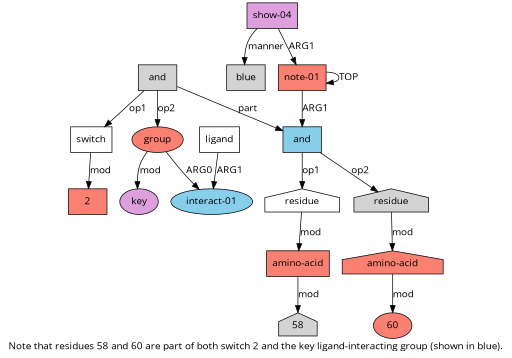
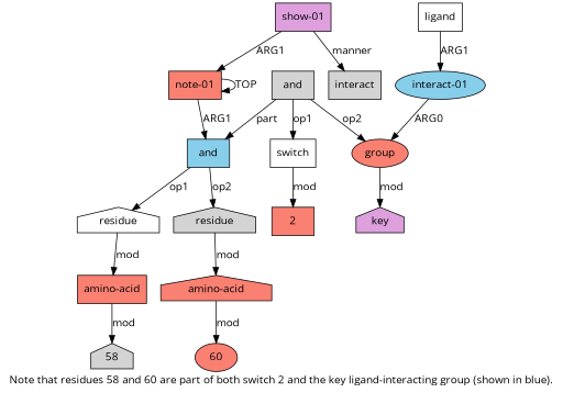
  digraph {
    fontname="Open Sans"
    label="Note that residues 58 and 60 are part of both switch 2 and the key ligand-interacting group (shown in blue)."
    node [color=black fillcolor=salmon fontname="Open Sans" gold_ind=-1 gold_label=and shape=box style=filled test_ind=-1 test_label=and]
    edge [color=black fontname="Open Sans" gold_label=mod test_label=mod]
    n1 [gold_label=2 label=2 test_label=2]
-   n2 [fillcolor=plum gold_ind=11 gold_label=key label=key shape=ellipse test_ind=11 test_label=key]
+   n2 [fillcolor=plum gold_ind=11 gold_label=key label=key shape=house test_ind=11 test_label=key]
    n3 [fillcolor=white gold_ind=10 gold_label=ligand label=ligand test_ind=10 test_label=ligand]
    n4 [fillcolor=skyblue gold_ind=9 gold_label="interact-01" label="interact-01" shape=ellipse test_ind=9 test_label="interact-01"]
-   n5 [fillcolor=lightgrey gold_ind=13 gold_label=blue label=blue test_ind=13 test_label=blue]
-   n6 [fillcolor=plum gold_ind=12 gold_label="show-01" label="show-04" test_ind=12 test_label="show-01"]
+   n5 [fillcolor=lightgrey gold_ind=13 gold_label=blue label=interact test_ind=13 test_label=blue]
+   n6 [fillcolor=plum gold_ind=12 gold_label="show-01" label="show-01" test_ind=12 test_label="show-01"]
    n7 [gold_ind=0 gold_label="note-01" label="note-01" test_ind=0 test_label="note-01"]
    n8 [fillcolor=skyblue gold_ind=1 label=and test_ind=1]
    n9 [fillcolor=white gold_ind=2 gold_label=residue label=residue shape=house test_ind=2 test_label=residue]
    n10 [fillcolor=lightgrey gold_ind=4 gold_label=residue label=residue shape=house test_ind=4 test_label=residue]
    n11 [fillcolor=lightgrey gold_label=58 label=58 shape=house test_label=58]
    n12 [gold_ind=3 gold_label="amino-acid" label="amino-acid" test_ind=3 test_label="amino-acid"]
    n13 [gold_ind=5 gold_label="amino-acid" label="amino-acid" shape=house test_ind=5 test_label="amino-acid"]
    n14 [gold_label=60 label=60 shape=ellipse test_label=60]
    n15 [fillcolor=white gold_ind=7 gold_label=switch label=switch test_ind=7 test_label=switch]
    n16 [fillcolor=lightgrey gold_ind=6 label=and test_ind=6]
    n17 [gold_ind=8 gold_label=group label=group shape=ellipse test_ind=8 test_label=group]
    n3 -> n4 [gold_label=ARG1 label=ARG1 test_label=ARG1]
-   n17 -> n4 [gold_label=ARG0 label=ARG0 test_label=ARG0]
+   n4 -> n17 [gold_label=ARG0 label=ARG0 test_label=ARG0]
    n6 -> n5 [gold_label=manner label=manner test_label=manner]
    n6 -> n7 [gold_label=ARG1 label=ARG1 test_label=ARG1]
    n7 -> n7 [gold_label=TOP label=TOP test_label=TOP]
    n7 -> n8 [gold_label=ARG1 label=ARG1 test_label=ARG1]
    n8 -> n9 [gold_label=op1 label=op1 test_label=op1]
    n8 -> n10 [gold_label=op2 label=op2 test_label=op2]
    n9 -> n12 [label=mod]
    n10 -> n13 [label=mod]
    n12 -> n11 [label=mod]
    n13 -> n14 [label=mod]
    n15 -> n1 [label=mod]
    n16 -> n8 [gold_label=part label=part test_label=part]
    n16 -> n15 [gold_label=op1 label=op1 test_label=op1]
    n16 -> n17 [gold_label=op2 label=op2 test_label=op2]
    n17 -> n2 [label=mod]
  }
